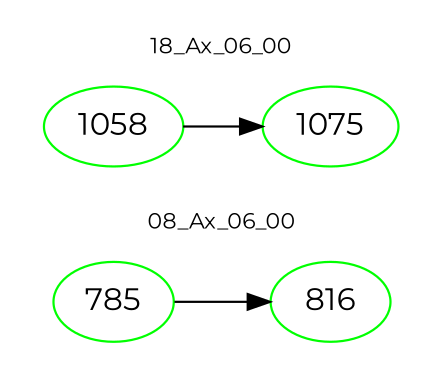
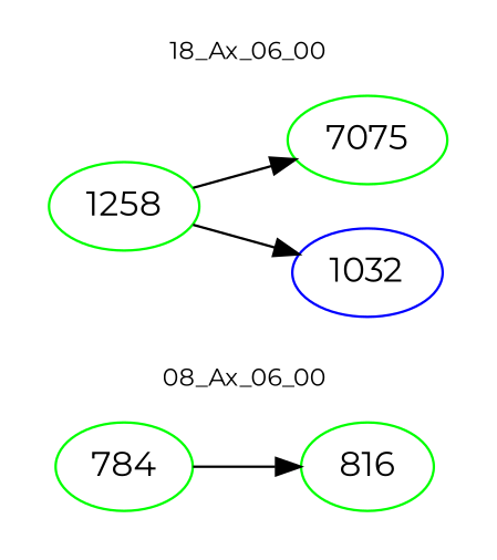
  digraph {
    fontname=Montserrat
    rankdir=LR
    node [color=green fontname=Montserrat]
    edge [color=black fontname=Montserrat]
-   n1 [label=785]
+   n1 [label=784]
    n2 [label=816]
-   n3 [label=1058]
-   n5 [label=1075]
+   n3 [label=1258]
+   n4 [color=blue label=1032]
+   n5 [label=7075]
    subgraph cluster_1 {
      color=white
      fontsize=10
      label="08_Ax_06_00"
      n1
      n2
    }
    subgraph cluster_2 {
      color=white
      fontsize=10
      label="18_Ax_06_00"
      n3
+     n4
      n5
    }
    n1 -> n2
+   n3 -> n4
    n3 -> n5
  }
